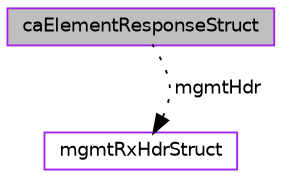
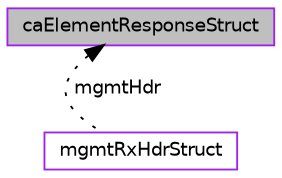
  digraph {
    fontname="DejaVu Sans"
    node [color=purple fontname="DejaVu Sans" fontsize=10 shape=record style=filled]
    n1 [fillcolor=grey75 fontcolor=black height=0.2 label=caElementResponseStruct width=0.4]
    n2 [fillcolor=white height=0.2 label=mgmtRxHdrStruct width=0.4]
-   n2 -> n1 [color=black dir=back fontname="DejaVu Sans" fontsize=10 label=" mgmtHdr" labelfontname=Helvetica labelfontsize=10 style=dotted]
+   n1 -> n2 [color=black dir=back fontname="DejaVu Sans" fontsize=10 label=" mgmtHdr" labelfontname=Helvetica labelfontsize=10 style=dotted]
  }
